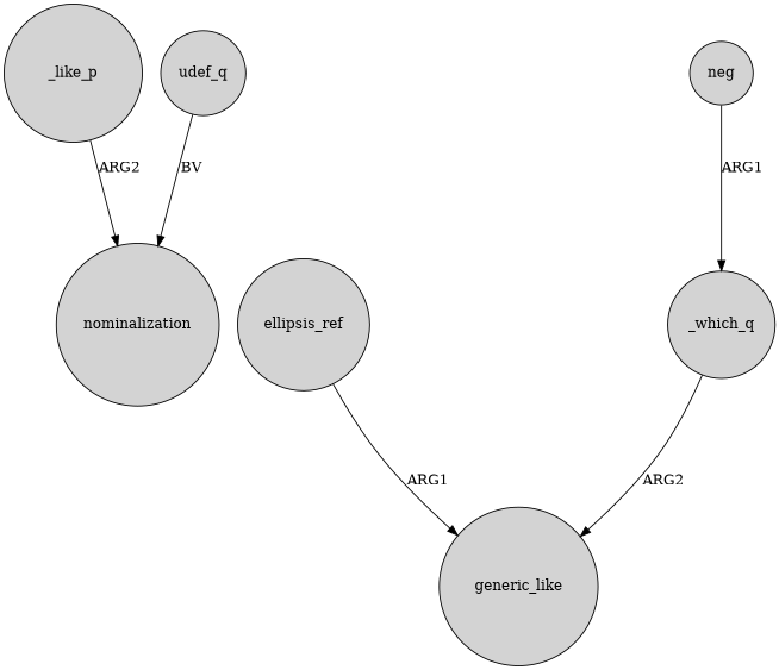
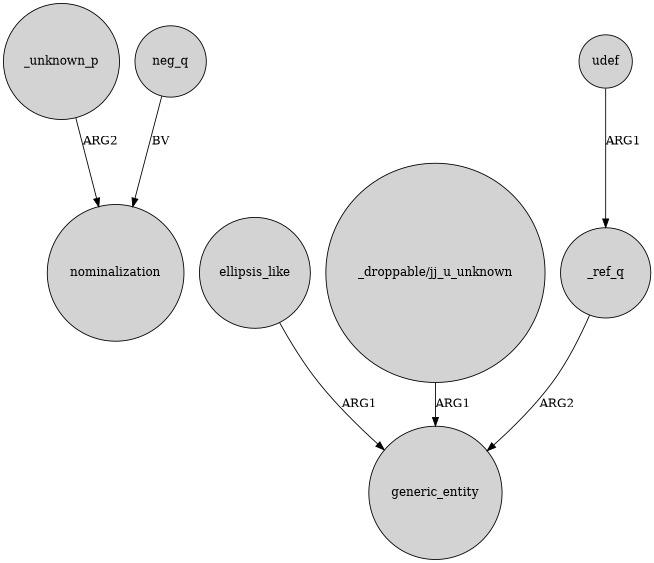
  digraph {
    node [shape=circle style=filled]
-   _like_p
+   _like_p [label=_unknown_p]
    nominalization
-   _which_q
-   generic_entity [label=generic_like]
-   ellipsis_ref
-   udef_q
-   neg
+   _which_q [label=_ref_q]
+   generic_entity
+   ellipsis_ref [label=ellipsis_like]
+   "_droppable/jj_u_unknown"
+   udef_q [label=neg_q]
+   neg [label=udef]
    _like_p -> nominalization [label=ARG2]
    _which_q -> generic_entity [label=ARG2]
    ellipsis_ref -> generic_entity [label=ARG1]
+   "_droppable/jj_u_unknown" -> generic_entity [label=ARG1]
    udef_q -> nominalization [label=BV]
    neg -> _which_q [label=ARG1]
  }
